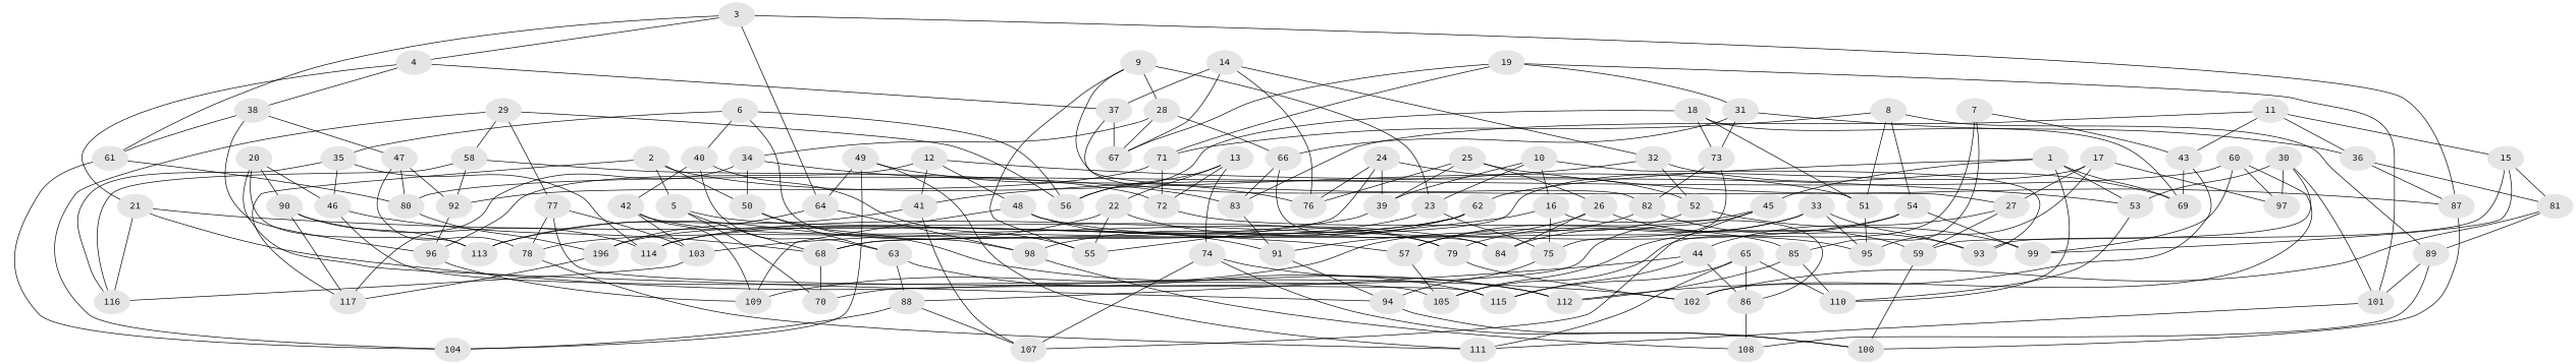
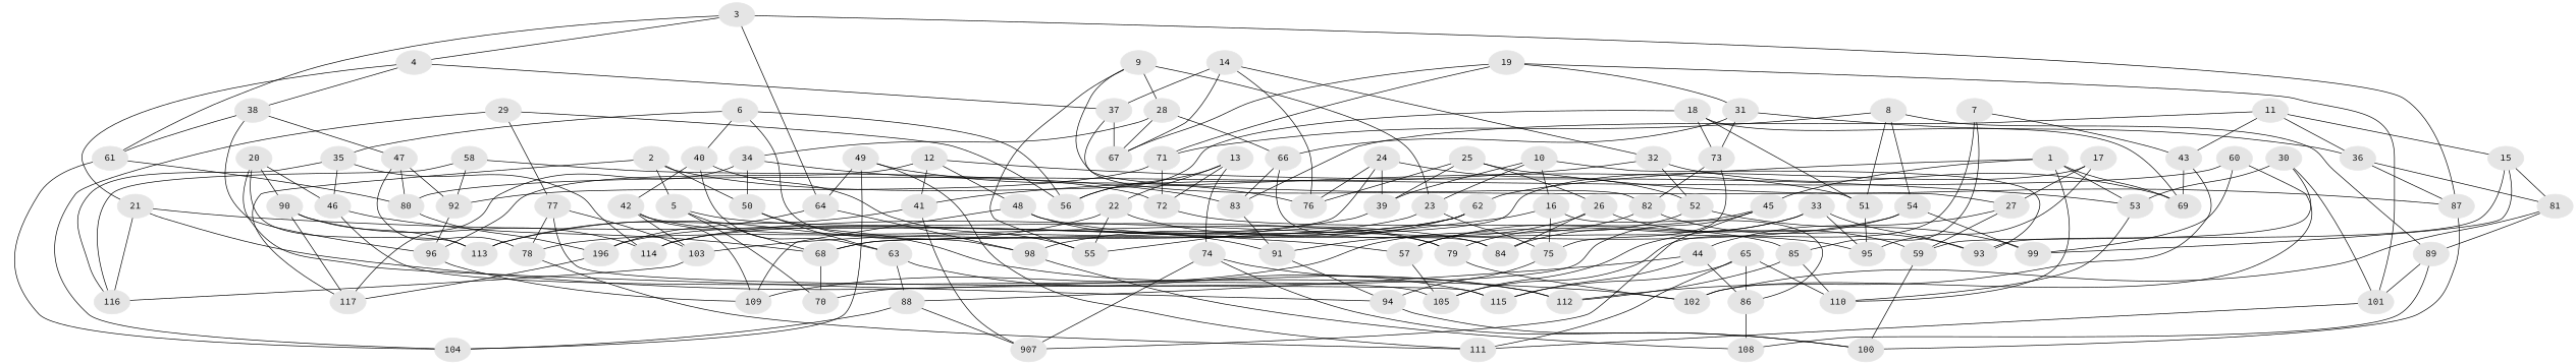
  graph {
    fontname="Source Code Pro"
    node [color=gray90 fontname="Source Code Pro" style=filled]
    edge [fontname="Source Code Pro"]
    1
    45
    53
    62
    69
    110
    70
    57
-   107
+   107 [label=907]
    98
    114
    n12 [label=196]
    2
    5
    50
    51
    117
    68
    79
    63
    112
    95
    3
    4
    61
    64
    87
    21
    37
    38
    104
    80
    100
    102
    116
    67
    82
    96
    47
    6
    35
    40
    56
    46
    55
    42
    108
    7
    43
    85
    105
    8
    54
    71
    89
    99
    72
    92
    101
    9
    23
    27
    28
    75
    78
    59
    44
    34
    66
    10
    16
    39
    93
    86
    103
    11
    15
    36
    83
    81
    91
    12
    41
    48
    113
    109
    13
    22
    74
    14
    32
    76
    52
    94
    17
-   97
    18
    73
    19
    31
    111
    20
    90
    24
    25
    26
    84
    88
    115
    29
    58
    77
    30
    33
    49
    60
    65
    1 -- 45
    1 -- 53
    1 -- 62
    1 -- 69
    1 -- 110
    45 -- 70
    45 -- 57
    45 -- 107
    53 -- 110
    62 -- 98
    62 -- 114
    62 -- n12
    57 -- 105
    98 -- 108
    n12 -- 117
    2 -- 5
    2 -- 50
    2 -- 51
    2 -- 117
    5 -- 70
    5 -- 68
    5 -- 79
    50 -- 63
    50 -- 112
    51 -- 95
    68 -- 70
    79 -- 102
    63 -- 88
    63 -- 115
    3 -- 4
    3 -- 61
    3 -- 64
    3 -- 87
    4 -- 21
    4 -- 37
    4 -- 38
    61 -- 104
    61 -- 80
    64 -- 98
    64 -- n12
    87 -- 100
    21 -- 57
    21 -- 102
    21 -- 116
    37 -- 67
    37 -- 82
    38 -- 61
    38 -- 96
    38 -- 47
    80 -- n12
    82 -- 93
    82 -- 109
    96 -- 109
    47 -- 80
    47 -- 92
    47 -- 78
    6 -- 98
    6 -- 35
    6 -- 40
    6 -- 56
    35 -- 114
    35 -- 116
    35 -- 46
    40 -- 63
    40 -- 55
    40 -- 42
    46 -- 68
    46 -- 105
    42 -- 103
    42 -- 109
    42 -- 84
    7 -- 43
    7 -- 85
    7 -- 105
    43 -- 69
    43 -- 112
    85 -- 110
    85 -- 112
    8 -- 51
    8 -- 54
    8 -- 71
    8 -- 89
    54 -- 114
    54 -- 105
    54 -- 99
    71 -- 72
    71 -- 92
    89 -- 108
    89 -- 101
    72 -- 85
    92 -- 96
    101 -- 111
    9 -- 55
    9 -- 23
    9 -- 27
    9 -- 28
    23 -- 75
    23 -- 78
    27 -- 59
    27 -- 44
    28 -- 67
    28 -- 34
    28 -- 66
    75 -- 94
    78 -- 111
    59 -- 100
    44 -- 86
    44 -- 88
    44 -- 115
    34 -- 50
    34 -- 117
    34 -- 83
    66 -- 83
    66 -- 84
    10 -- 23
    10 -- 16
    10 -- 39
    10 -- 93
    16 -- 75
    16 -- 86
    16 -- 103
    39 -- 55
    86 -- 108
    103 -- 116
    11 -- 43
    11 -- 15
    11 -- 36
    11 -- 83
    15 -- 99
    15 -- 93
    15 -- 81
    36 -- 87
    36 -- 81
    83 -- 91
    81 -- 102
    81 -- 89
    91 -- 94
    12 -- 53
    12 -- 96
    12 -- 41
    12 -- 48
    41 -- 107
    41 -- 113
    48 -- 95
    48 -- 91
    48 -- 109
    13 -- 56
    13 -- 72
    13 -- 22
    13 -- 74
    22 -- 79
    22 -- 55
    22 -- 113
    74 -- 107
    74 -- 112
    74 -- 100
    14 -- 37
    14 -- 67
    14 -- 32
    14 -- 76
    32 -- 69
    32 -- 41
    32 -- 52
    52 -- 57
    52 -- 99
    94 -- 100
    17 -- 68
    17 -- 95
    17 -- 27
-   17 -- 97
    18 -- 69
    18 -- 51
    18 -- 56
    18 -- 73
    73 -- 82
    73 -- 75
    19 -- 67
    19 -- 71
    19 -- 101
    19 -- 31
    31 -- 66
    31 -- 36
    31 -- 73
    20 -- 46
    20 -- 113
    20 -- 94
    20 -- 90
    90 -- 114
    90 -- 117
    90 -- 113
    24 -- 68
    24 -- 39
    24 -- 76
    24 -- 52
    25 -- 87
    25 -- 39
    25 -- 76
    25 -- 26
    26 -- 59
    26 -- 91
    26 -- 84
    88 -- 107
    88 -- 104
    29 -- 104
    29 -- 56
-   29 -- 58
    29 -- 77
    58 -- 116
    58 -- 72
    58 -- 92
    77 -- 78
    77 -- 103
    77 -- 115
    30 -- 53
    30 -- 101
    30 -- 59
-   30 -- 97
    33 -- 79
    33 -- 95
    33 -- 93
    33 -- 84
    49 -- 64
    49 -- 104
    49 -- 76
    49 -- 111
    60 -- 80
    60 -- 102
    60 -- 99
-   60 -- 97
    65 -- 110
    65 -- 86
    65 -- 111
    65 -- 115
  }
